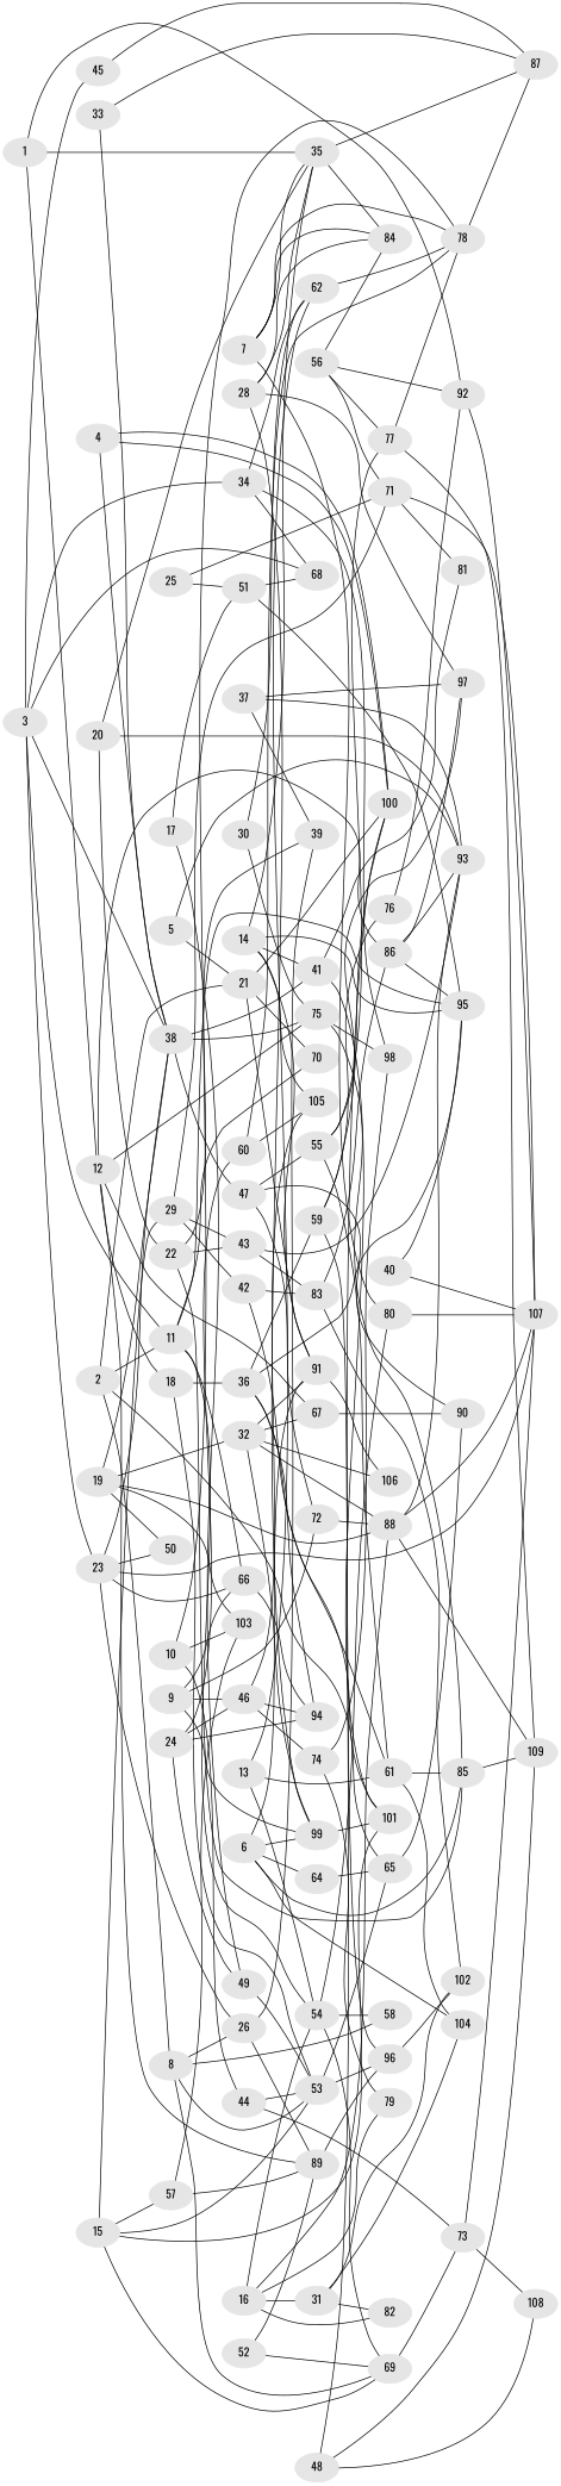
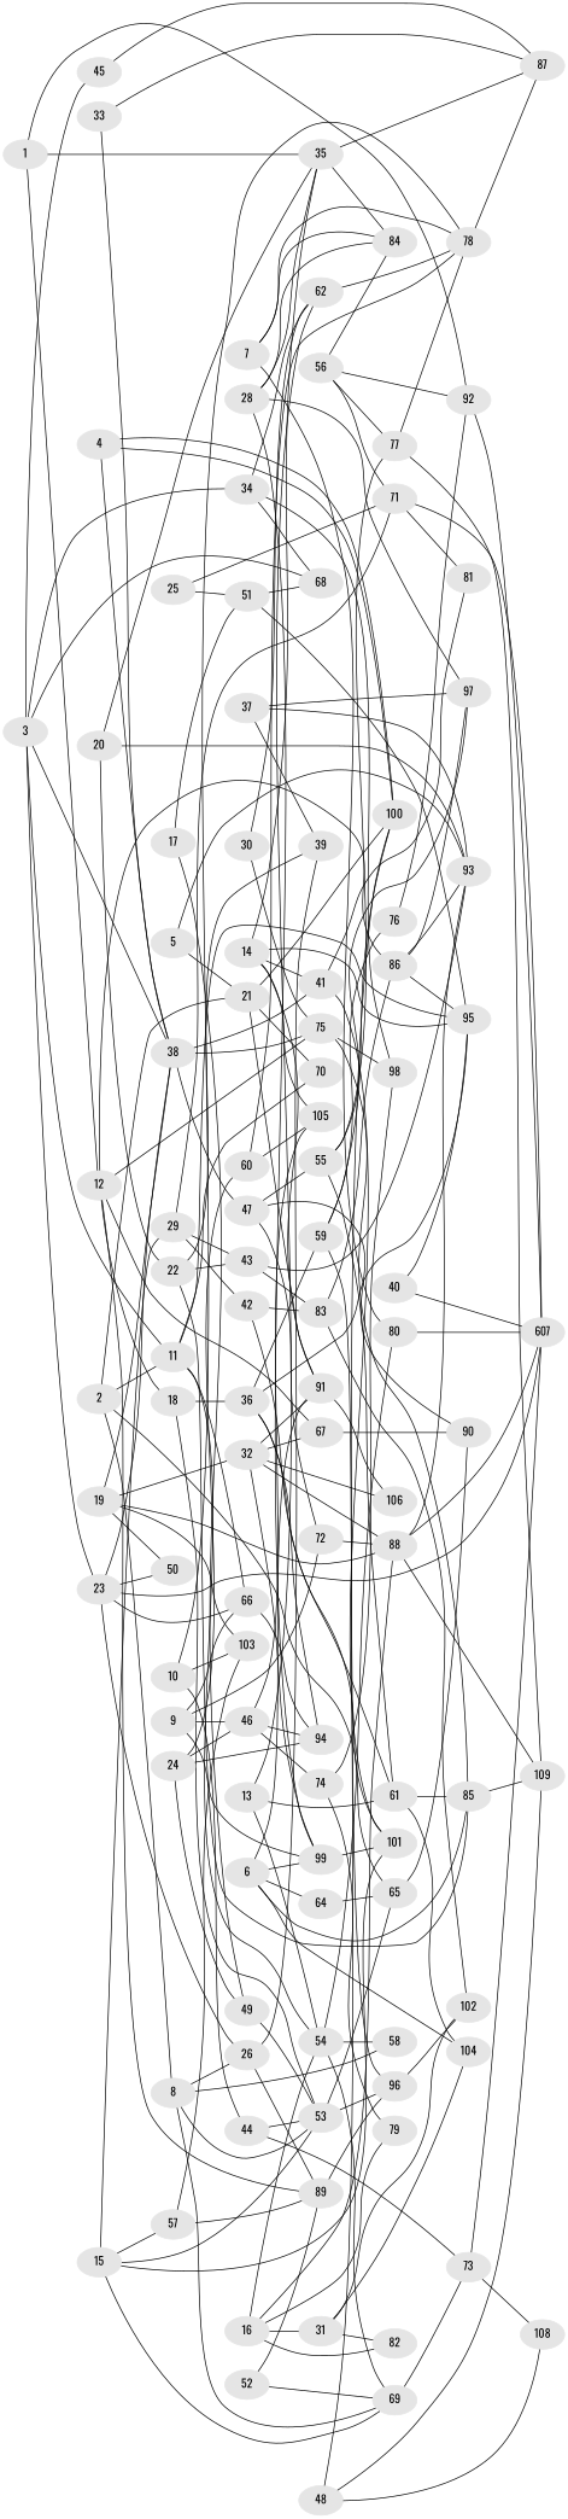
  graph {
    fontname=Oswald
    rankdir=LR
    node [color=gray90 fontname=Oswald style=filled]
    edge [fontname=Oswald]
    1
    12
    35
    92
    18
    67
    75
    86
    89
    84
    87
-   107
+   107 [label=607]
    2
    8
    11
    21
    65
    26
    53
    58
    69
    66
    54
    70
    95
    100
    91
    90
    3
    23
    34
    38
    45
    68
    50
    62
    98
    41
    47
    4
    5
    93
    6
    64
    85
    99
    104
    109
    106
    101
    7
    78
    80
    39
    96
    73
    9
    46
    72
    105
    94
    74
    88
    10
    44
    103
    36
    97
    13
    61
    14
    81
    15
    29
    57
    43
    71
    42
    16
    31
    79
    82
    102
    17
    49
    51
    59
    19
    32
    20
    22
    83
    24
    60
    25
    28
    30
    33
    76
    37
    55
    40
    108
    77
    48
    52
    56
    1 -- 12
    1 -- 35
    1 -- 92
    12 -- 18
    12 -- 67
    12 -- 75
    12 -- 86
    12 -- 89
    35 -- 84
    35 -- 87
    92 -- 107
    18 -- 53
    18 -- 36
    67 -- 90
    75 -- 98
    75 -- 85
    86 -- 95
    86 -- 93
    86 -- 97
    89 -- 96
    2 -- 8
    2 -- 11
    2 -- 21
    2 -- 65
    8 -- 26
    8 -- 53
    8 -- 58
    8 -- 69
    11 -- 66
    11 -- 54
    11 -- 70
    11 -- 95
    21 -- 70
    21 -- 100
    21 -- 91
    65 -- 90
    26 -- 89
    26 -- 39
    53 -- 65
    53 -- 96
    69 -- 73
    66 -- 94
    54 -- 58
    54 -- 69
    54 -- 80
    91 -- 106
    3 -- 11
    3 -- 23
    3 -- 34
    3 -- 38
    3 -- 45
    3 -- 68
    23 -- 107
    23 -- 26
    23 -- 66
    23 -- 38
    23 -- 50
    34 -- 68
    34 -- 62
    34 -- 98
    38 -- 75
    38 -- 41
    38 -- 47
    45 -- 87
    62 -- 78
    41 -- 101
    41 -- 81
    47 -- 90
    47 -- 72
    47 -- 55
    4 -- 100
    4 -- 100
    4 -- 38
    5 -- 21
    5 -- 93
    6 -- 91
    6 -- 64
    6 -- 85
    6 -- 99
    6 -- 104
    64 -- 65
    85 -- 109
    99 -- 101
-   7 -- 35
    7 -- 84
    7 -- 78
    7 -- 80
    78 -- 87
    80 -- 107
    96 -- 102
    73 -- 107
    73 -- 108
    9 -- 66
    9 -- 99
    9 -- 46
    9 -- 72
    46 -- 105
    46 -- 94
    46 -- 74
    72 -- 88
    74 -- 98
    74 -- 79
    88 -- 107
    88 -- 93
    88 -- 109
    10 -- 78
    10 -- 44
    10 -- 103
    44 -- 53
    44 -- 73
    36 -- 95
    36 -- 94
    36 -- 61
    36 -- 59
    13 -- 54
    13 -- 62
    13 -- 61
    61 -- 85
    61 -- 104
    14 -- 35
    14 -- 95
    14 -- 91
    14 -- 41
    14 -- 105
    15 -- 53
    15 -- 69
    15 -- 101
    15 -- 29
    15 -- 57
    29 -- 43
    29 -- 71
    29 -- 42
    57 -- 89
    57 -- 103
    43 -- 93
    43 -- 83
    71 -- 107
    71 -- 81
    42 -- 101
    42 -- 83
    16 -- 54
    16 -- 88
    16 -- 31
    16 -- 79
    16 -- 82
    31 -- 104
    31 -- 82
    31 -- 102
    17 -- 49
    17 -- 51
    49 -- 53
    51 -- 95
    51 -- 68
    59 -- 100
    59 -- 96
    59 -- 76
    19 -- 38
    19 -- 50
    19 -- 88
    19 -- 103
    19 -- 32
    32 -- 67
    32 -- 91
    32 -- 99
    32 -- 106
    32 -- 88
    20 -- 35
    20 -- 93
    20 -- 22
    22 -- 85
    22 -- 39
    22 -- 43
    83 -- 86
    83 -- 102
    24 -- 46
    24 -- 94
    24 -- 49
    24 -- 60
    60 -- 78
    60 -- 105
    25 -- 71
    25 -- 51
    28 -- 35
    28 -- 84
    28 -- 99
    28 -- 97
    30 -- 75
    30 -- 62
    33 -- 87
    33 -- 38
    76 -- 92
    37 -- 93
    37 -- 39
    37 -- 97
    55 -- 97
    55 -- 61
    55 -- 77
    40 -- 107
    40 -- 95
    77 -- 109
    77 -- 78
    48 -- 100
    48 -- 109
    48 -- 108
    52 -- 89
    52 -- 69
    56 -- 92
    56 -- 84
    56 -- 71
    56 -- 77
  }
